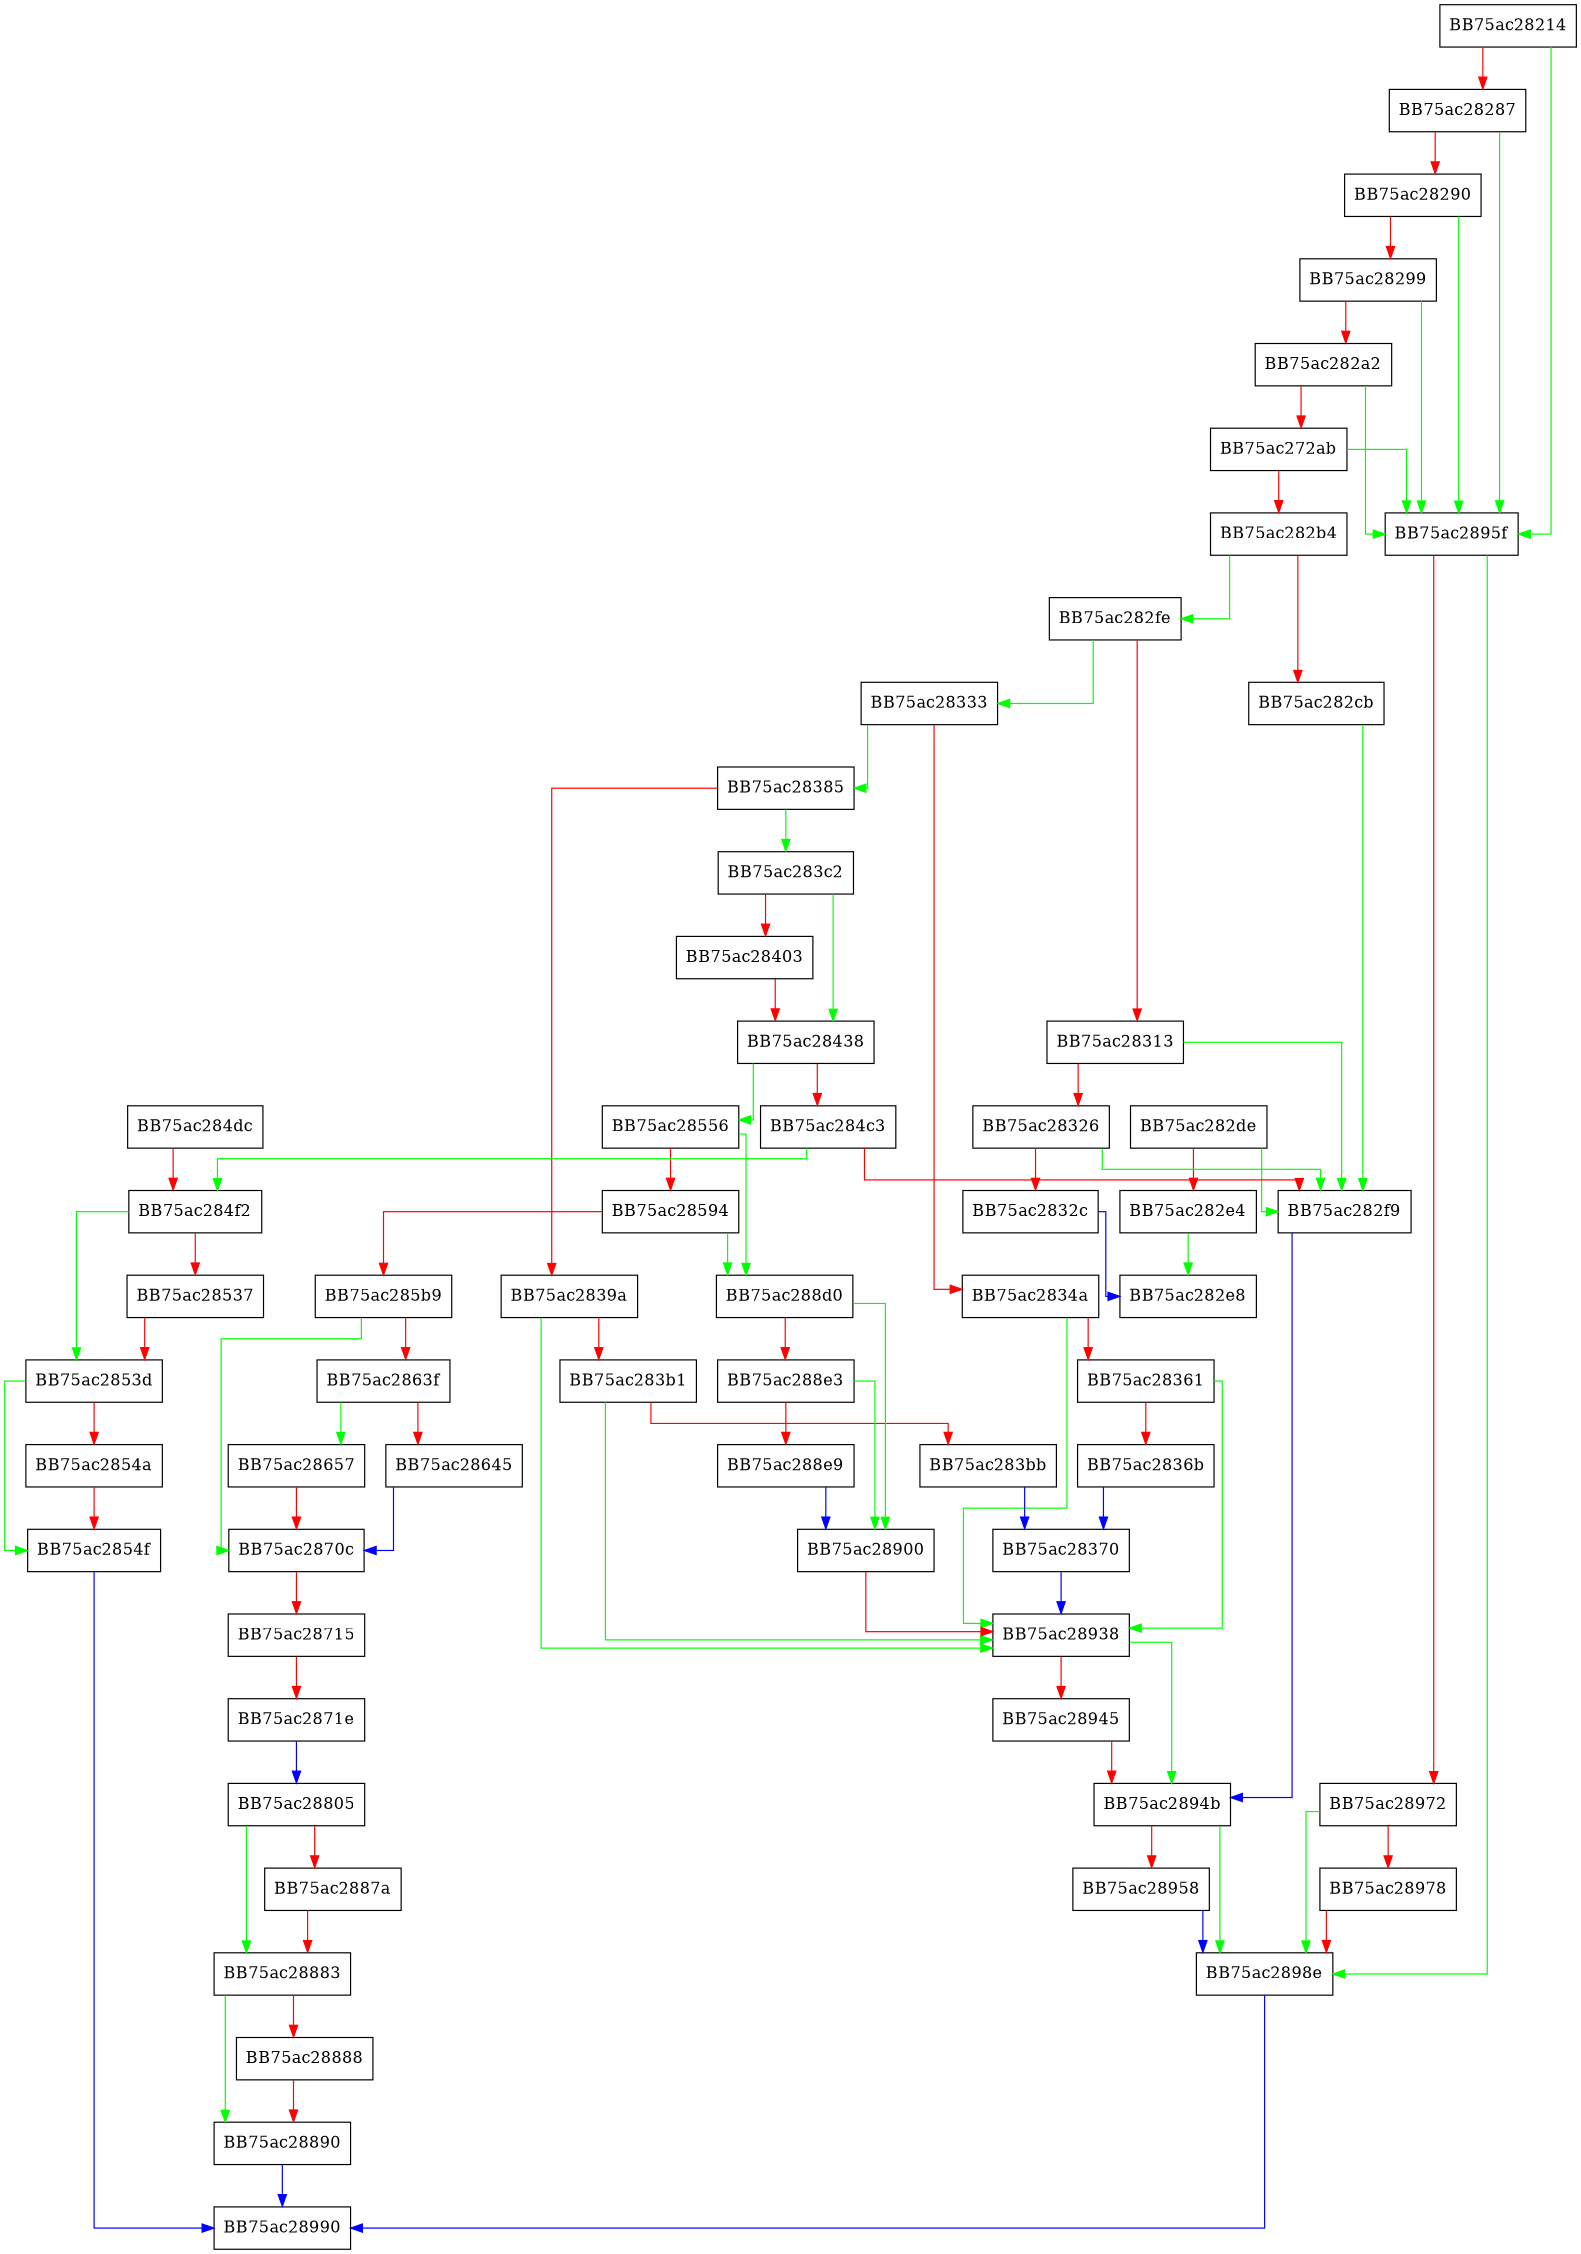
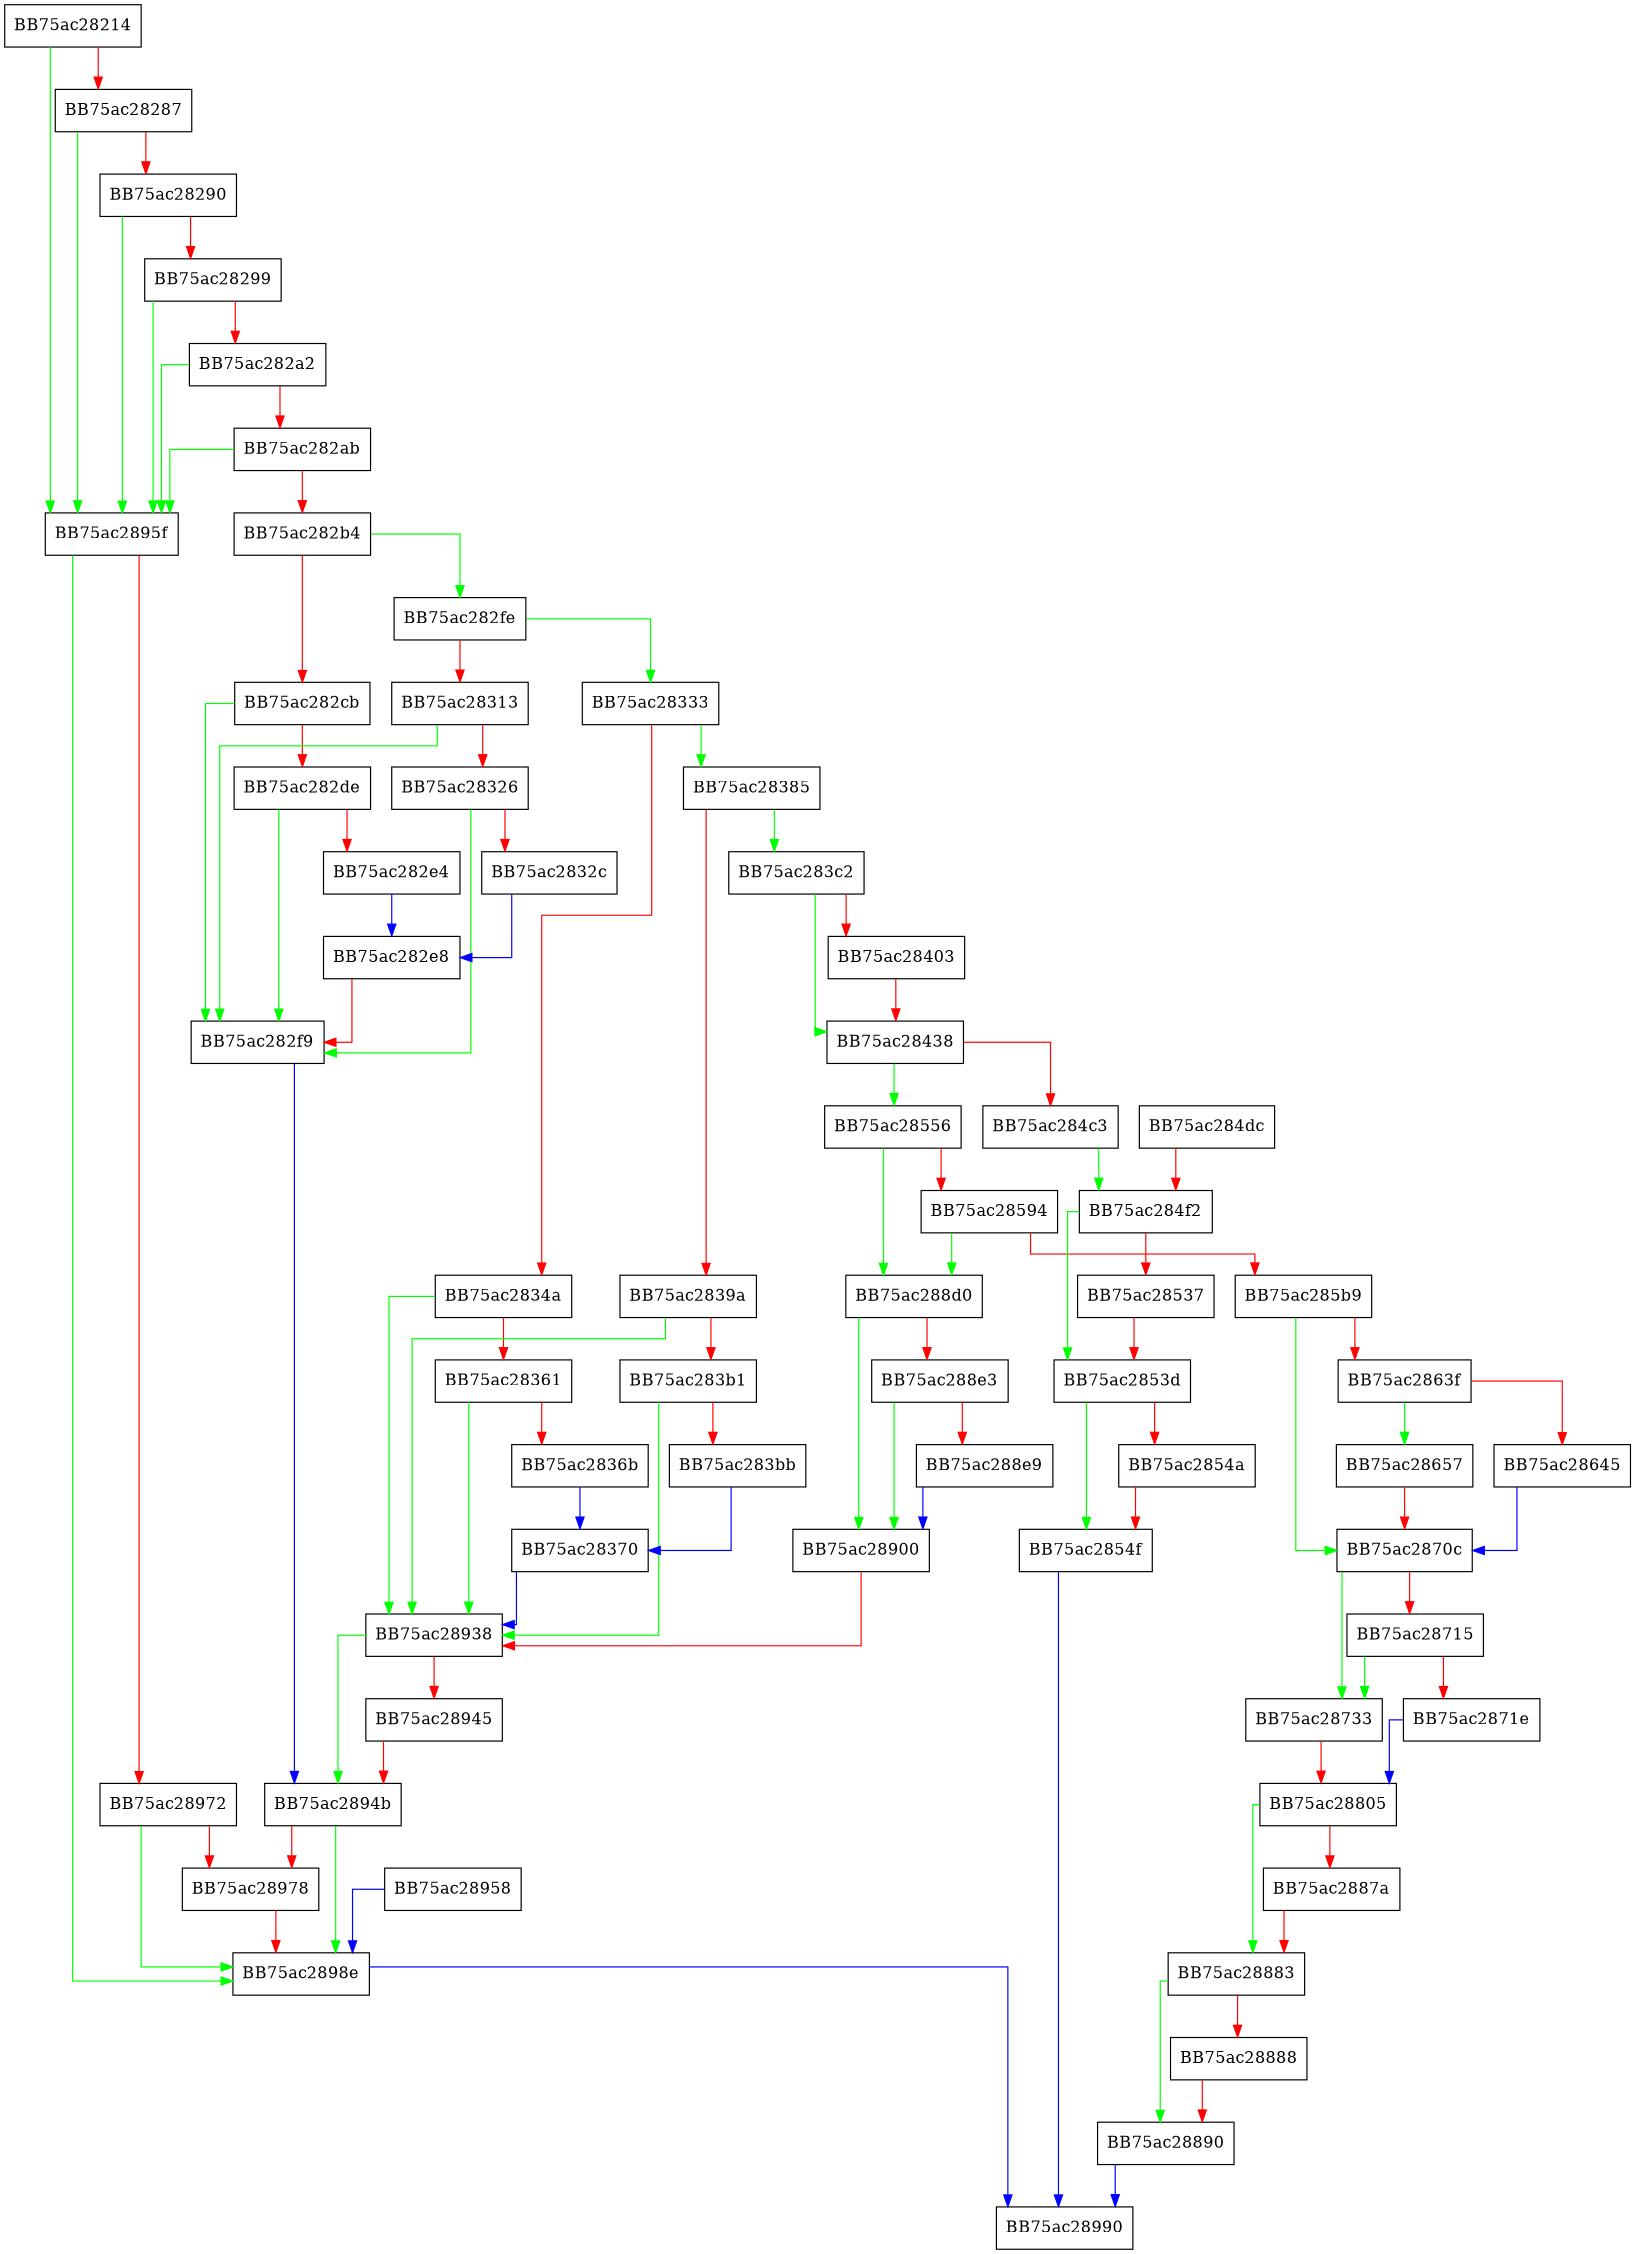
  digraph {
    splines=ortho
    node [shape=box]
    edge [color=red]
    BB75ac28214
    BB75ac2895f
    BB75ac28287
    BB75ac2898e
    BB75ac28972
    BB75ac28290
    BB75ac28990
    BB75ac28978
    BB75ac28299
    BB75ac282a2
-   BB75ac282ab [label=BB75ac272ab]
+   BB75ac282ab
    BB75ac282b4
    BB75ac282fe
    BB75ac282cb
    BB75ac28333
    BB75ac28313
    BB75ac282f9
    BB75ac282de
    BB75ac28385
    BB75ac2834a
    BB75ac28326
    BB75ac2894b
    BB75ac282e4
    BB75ac28958
    BB75ac282e8
    BB75ac283c2
    BB75ac2839a
    BB75ac28938
    BB75ac28361
    BB75ac2832c
    BB75ac28438
    BB75ac28403
    BB75ac283b1
    BB75ac28945
    BB75ac2836b
    BB75ac28370
    BB75ac28556
    BB75ac284c3
    BB75ac283bb
    BB75ac288d0
    BB75ac28594
    BB75ac284f2
    BB75ac28900
    BB75ac288e3
    BB75ac285b9
    BB75ac2853d
    BB75ac28537
    BB75ac2854f
    BB75ac2854a
    BB75ac284dc
    BB75ac288e9
    BB75ac2870c
    BB75ac2863f
+   BB75ac28733
    BB75ac28715
    BB75ac28657
    BB75ac28645
    BB75ac28805
    BB75ac2871e
    BB75ac28883
    BB75ac2887a
    BB75ac28890
    BB75ac28888
    BB75ac28214 -> BB75ac2895f [color=green]
    BB75ac28214 -> BB75ac28287
    BB75ac2895f -> BB75ac2898e [color=green]
    BB75ac2895f -> BB75ac28972
    BB75ac28287 -> BB75ac2895f [color=green]
    BB75ac28287 -> BB75ac28290
    BB75ac2898e -> BB75ac28990 [color=blue]
    BB75ac28972 -> BB75ac2898e [color=green]
    BB75ac28972 -> BB75ac28978
    BB75ac28290 -> BB75ac2895f [color=green]
    BB75ac28290 -> BB75ac28299
    BB75ac28978 -> BB75ac2898e
    BB75ac28299 -> BB75ac2895f [color=green]
    BB75ac28299 -> BB75ac282a2
    BB75ac282a2 -> BB75ac2895f [color=green]
    BB75ac282a2 -> BB75ac282ab
    BB75ac282ab -> BB75ac2895f [color=green]
    BB75ac282ab -> BB75ac282b4
    BB75ac282b4 -> BB75ac282fe [color=green]
    BB75ac282b4 -> BB75ac282cb
    BB75ac282fe -> BB75ac28333 [color=green]
    BB75ac282fe -> BB75ac28313
    BB75ac282cb -> BB75ac282f9 [color=green]
+   BB75ac282cb -> BB75ac282de
    BB75ac28333 -> BB75ac28385 [color=green]
    BB75ac28333 -> BB75ac2834a
    BB75ac28313 -> BB75ac282f9 [color=green]
    BB75ac28313 -> BB75ac28326
    BB75ac282f9 -> BB75ac2894b [color=blue]
    BB75ac282de -> BB75ac282f9 [color=green]
    BB75ac282de -> BB75ac282e4
    BB75ac28385 -> BB75ac283c2 [color=green]
    BB75ac28385 -> BB75ac2839a
    BB75ac2834a -> BB75ac28938 [color=green]
    BB75ac2834a -> BB75ac28361
    BB75ac28326 -> BB75ac282f9 [color=green]
    BB75ac28326 -> BB75ac2832c
    BB75ac2894b -> BB75ac2898e [color=green]
-   BB75ac2894b -> BB75ac28958
-   BB75ac282e4 -> BB75ac282e8 [color=green]
+   BB75ac2894b -> BB75ac28978
+   BB75ac282e4 -> BB75ac282e8 [color=blue]
    BB75ac28958 -> BB75ac2898e [color=blue]
-   BB75ac284c3 -> BB75ac282f9
+   BB75ac282e8 -> BB75ac282f9
    BB75ac283c2 -> BB75ac28438 [color=green]
    BB75ac283c2 -> BB75ac28403
    BB75ac2839a -> BB75ac28938 [color=green]
    BB75ac2839a -> BB75ac283b1
    BB75ac28938 -> BB75ac2894b [color=green]
    BB75ac28938 -> BB75ac28945
    BB75ac28361 -> BB75ac28938 [color=green]
    BB75ac28361 -> BB75ac2836b
    BB75ac2832c -> BB75ac282e8 [color=blue]
    BB75ac28438 -> BB75ac28556 [color=green]
    BB75ac28438 -> BB75ac284c3
    BB75ac28403 -> BB75ac28438
    BB75ac283b1 -> BB75ac28938 [color=green]
    BB75ac283b1 -> BB75ac283bb
    BB75ac28945 -> BB75ac2894b
    BB75ac2836b -> BB75ac28370 [color=blue]
    BB75ac28370 -> BB75ac28938 [color=blue]
    BB75ac28556 -> BB75ac288d0 [color=green]
    BB75ac28556 -> BB75ac28594
    BB75ac284c3 -> BB75ac284f2 [color=green]
    BB75ac283bb -> BB75ac28370 [color=blue]
    BB75ac288d0 -> BB75ac28900 [color=green]
    BB75ac288d0 -> BB75ac288e3
    BB75ac28594 -> BB75ac288d0 [color=green]
    BB75ac28594 -> BB75ac285b9
    BB75ac284f2 -> BB75ac2853d [color=green]
    BB75ac284f2 -> BB75ac28537
    BB75ac28900 -> BB75ac28938
    BB75ac288e3 -> BB75ac28900 [color=green]
    BB75ac288e3 -> BB75ac288e9
    BB75ac285b9 -> BB75ac2870c [color=green]
    BB75ac285b9 -> BB75ac2863f
    BB75ac2853d -> BB75ac2854f [color=green]
    BB75ac2853d -> BB75ac2854a
    BB75ac28537 -> BB75ac2853d
    BB75ac2854f -> BB75ac28990 [color=blue]
    BB75ac2854a -> BB75ac2854f
    BB75ac284dc -> BB75ac284f2
    BB75ac288e9 -> BB75ac28900 [color=blue]
+   BB75ac2870c -> BB75ac28733 [color=green]
    BB75ac2870c -> BB75ac28715
    BB75ac2863f -> BB75ac28657 [color=green]
    BB75ac2863f -> BB75ac28645
+   BB75ac28733 -> BB75ac28805
+   BB75ac28715 -> BB75ac28733 [color=green]
    BB75ac28715 -> BB75ac2871e
    BB75ac28657 -> BB75ac2870c
    BB75ac28645 -> BB75ac2870c [color=blue]
    BB75ac28805 -> BB75ac28883 [color=green]
    BB75ac28805 -> BB75ac2887a
    BB75ac2871e -> BB75ac28805 [color=blue]
    BB75ac28883 -> BB75ac28890 [color=green]
    BB75ac28883 -> BB75ac28888
    BB75ac2887a -> BB75ac28883
    BB75ac28890 -> BB75ac28990 [color=blue]
    BB75ac28888 -> BB75ac28890
  }
